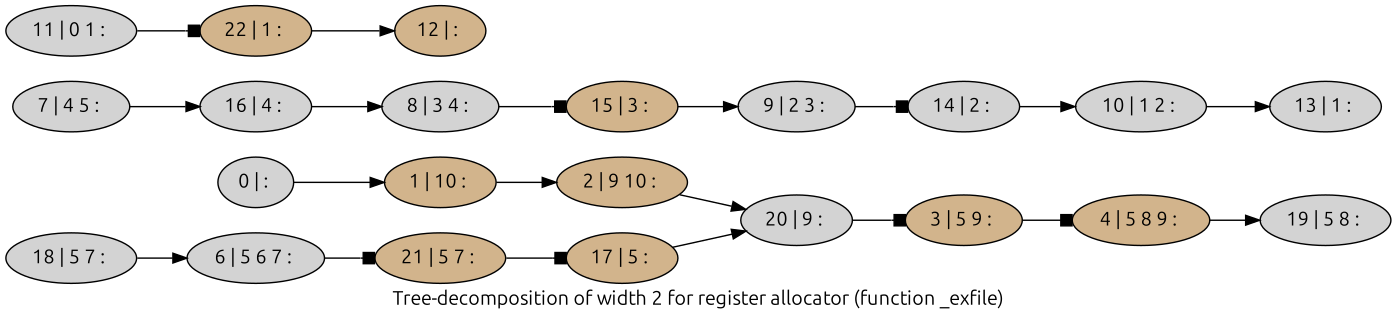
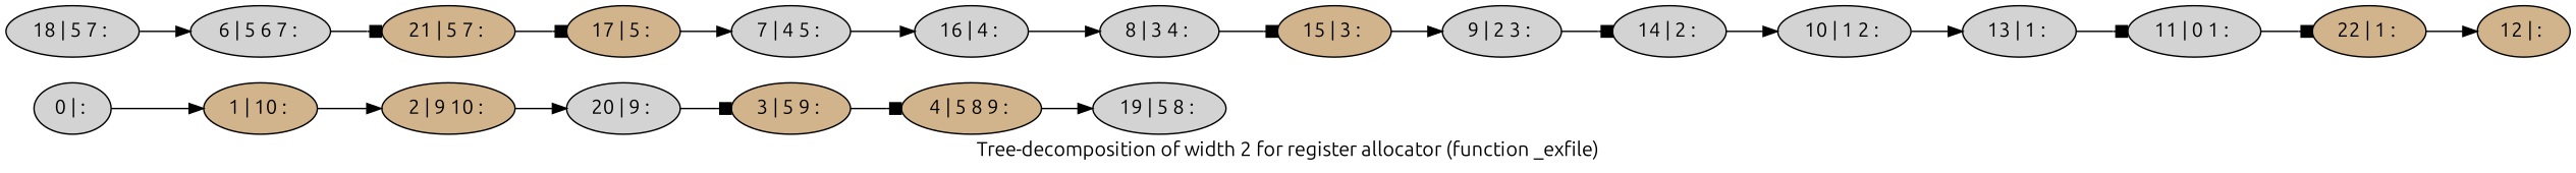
  digraph {
    fontname=Ubuntu
    label="Tree-decomposition of width 2 for register allocator (function _exfile)"
    rankdir=LR
    node [fillcolor=lightgrey fontname=Ubuntu style=filled]
    edge [arrowhead=normal fontname=Ubuntu]
    n1 [label="0 | : "]
    n2 [fillcolor=tan label="1 | 10 : "]
    n3 [fillcolor=tan label="2 | 9 10 : "]
    n4 [label="20 | 9 : "]
    n5 [fillcolor=tan label="3 | 5 9 : "]
    n6 [fillcolor=tan label="4 | 5 8 9 : "]
    n7 [label="19 | 5 8 : "]
    n8 [label="18 | 5 7 : "]
    n9 [label="6 | 5 6 7 : "]
    n10 [fillcolor=tan label="21 | 5 7 : "]
    n11 [fillcolor=tan label="17 | 5 : "]
    n12 [label="7 | 4 5 : "]
    n13 [label="16 | 4 : "]
    n14 [label="8 | 3 4 : "]
    n15 [fillcolor=tan label="15 | 3 : "]
    n16 [label="9 | 2 3 : "]
    n17 [label="14 | 2 : "]
    n18 [label="10 | 1 2 : "]
    n19 [label="13 | 1 : "]
    n20 [label="11 | 0 1 : "]
    n21 [fillcolor=tan label="22 | 1 : "]
    n22 [fillcolor=tan label="12 | : "]
    n1 -> n2
    n2 -> n3
    n3 -> n4
    n4 -> n5 [arrowhead=box]
    n5 -> n6 [arrowhead=box]
    n6 -> n7
    n8 -> n9
    n9 -> n10 [arrowhead=box]
    n10 -> n11 [arrowhead=box]
-   n11 -> n4
+   n11 -> n12
    n12 -> n13
    n13 -> n14
    n14 -> n15 [arrowhead=box]
    n15 -> n16
    n16 -> n17 [arrowhead=box]
    n17 -> n18
    n18 -> n19
+   n19 -> n20 [arrowhead=box]
    n20 -> n21 [arrowhead=box]
    n21 -> n22
  }
